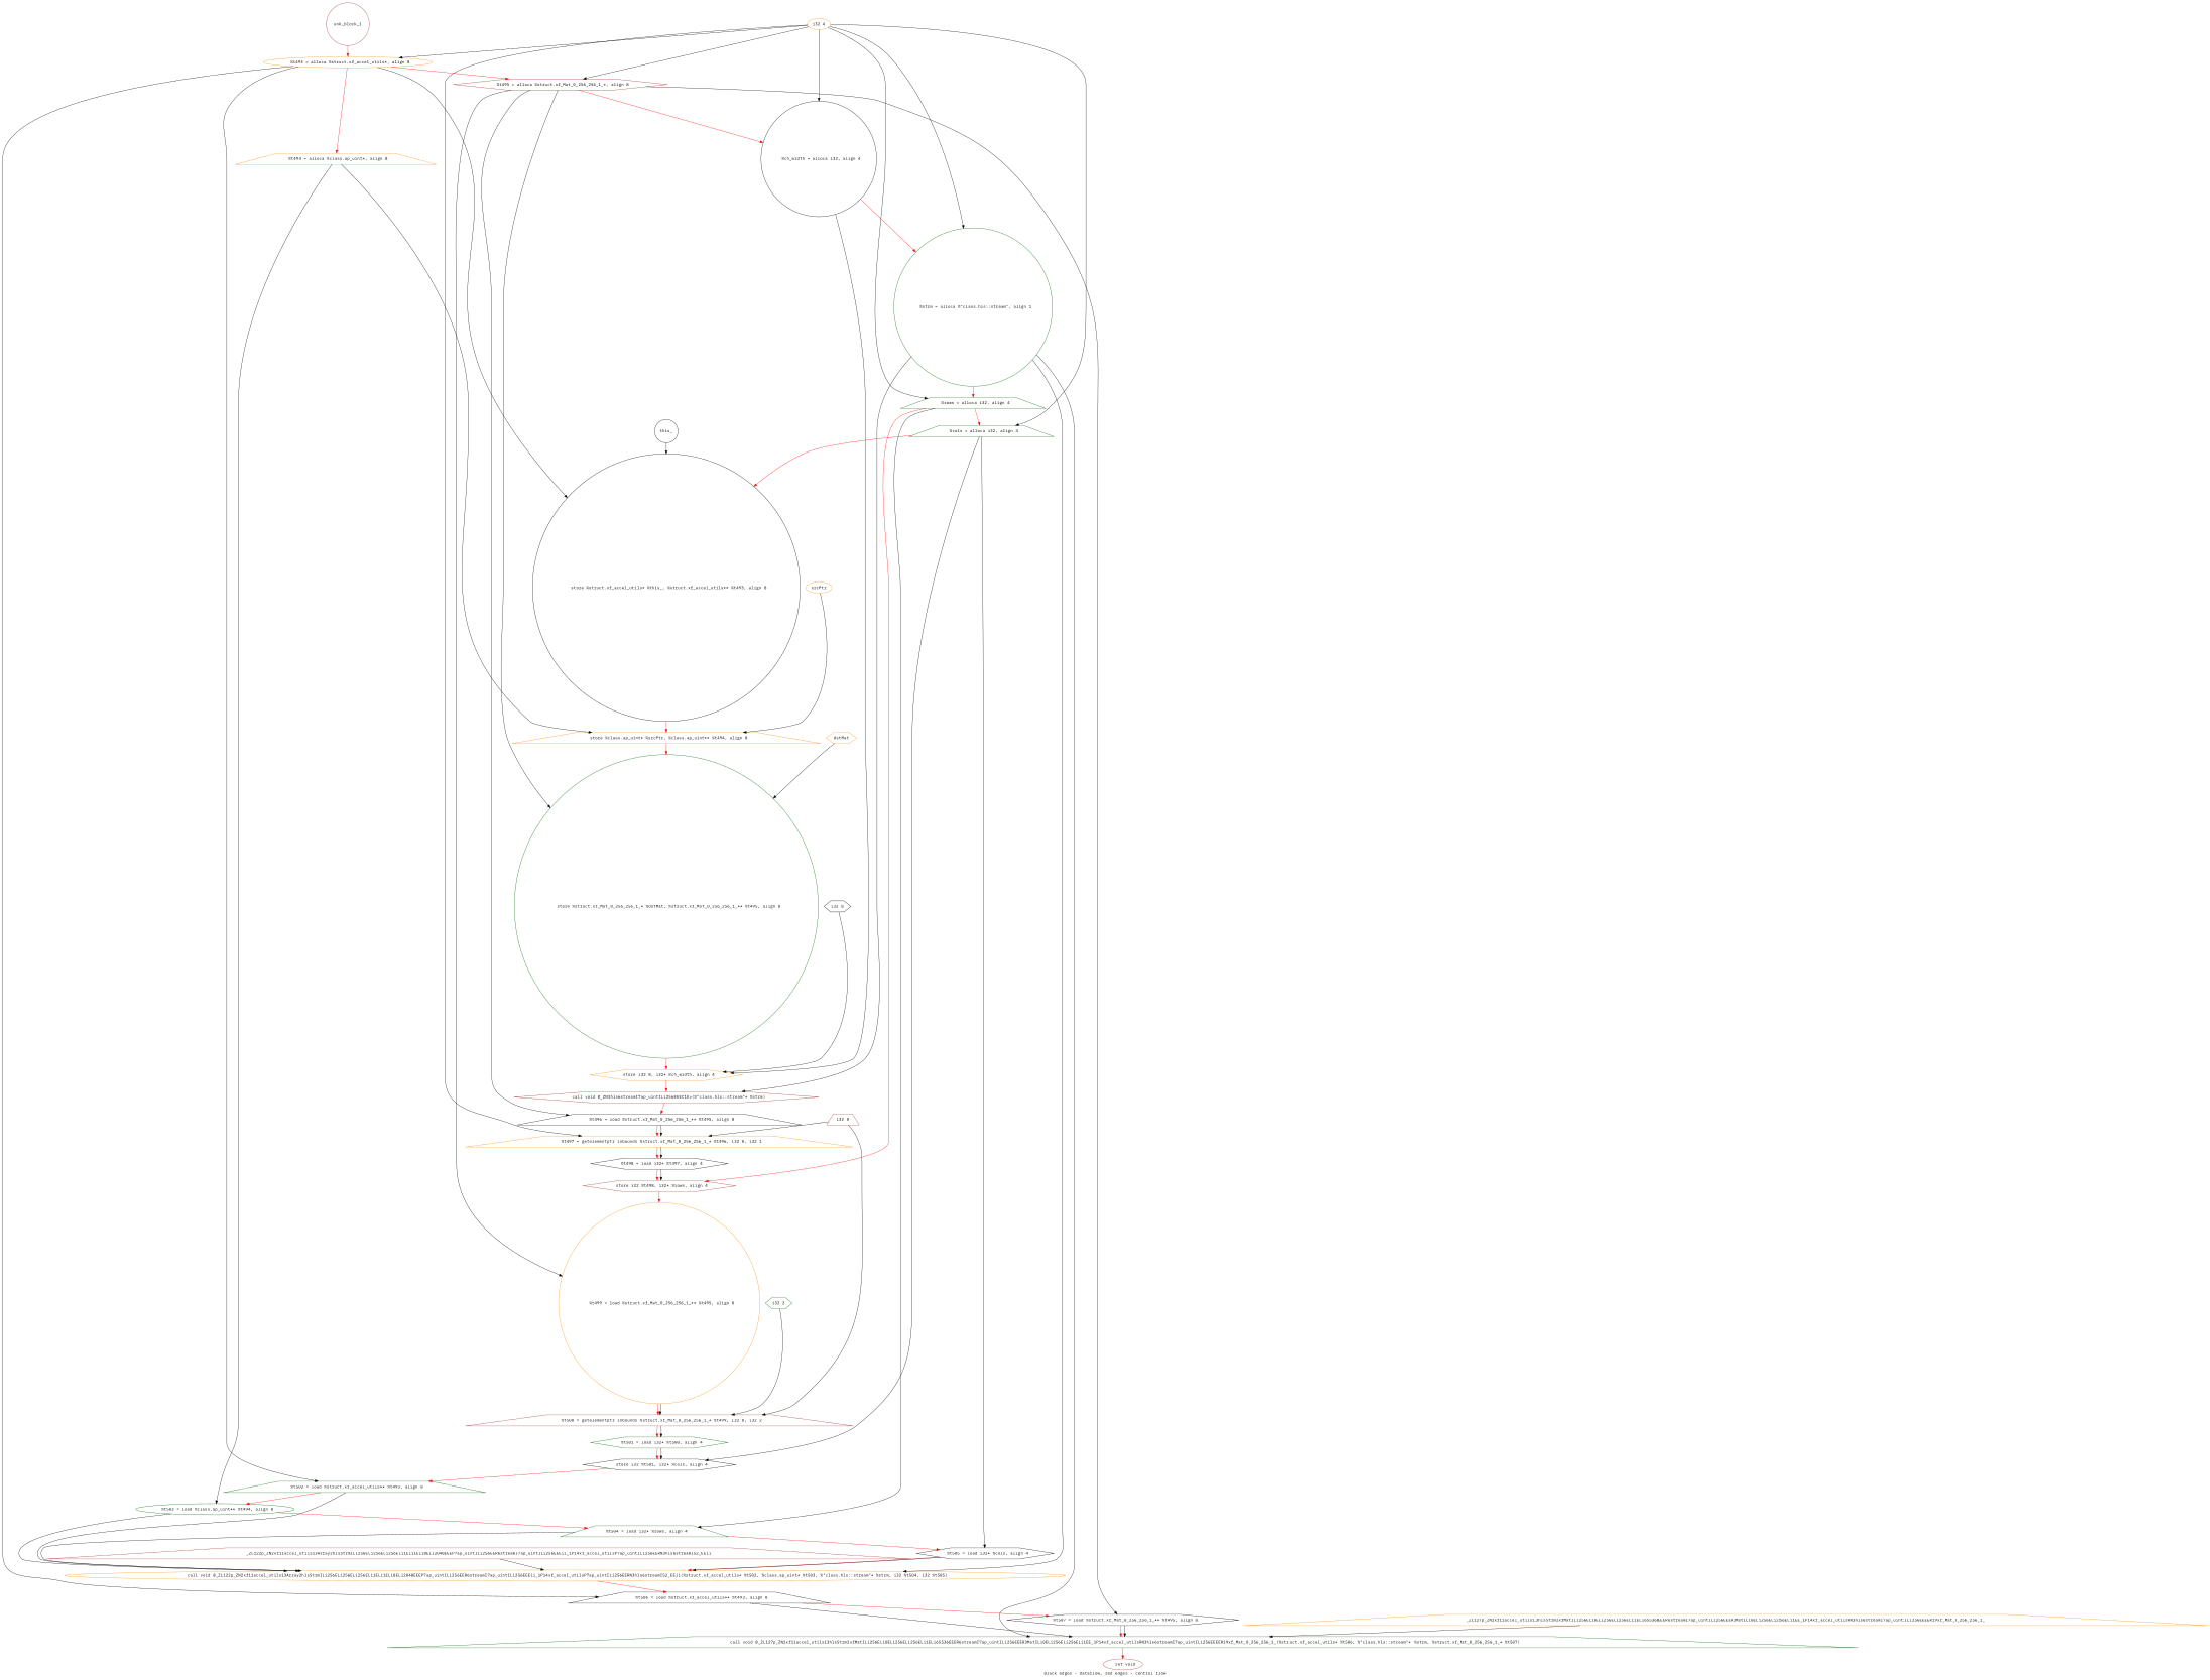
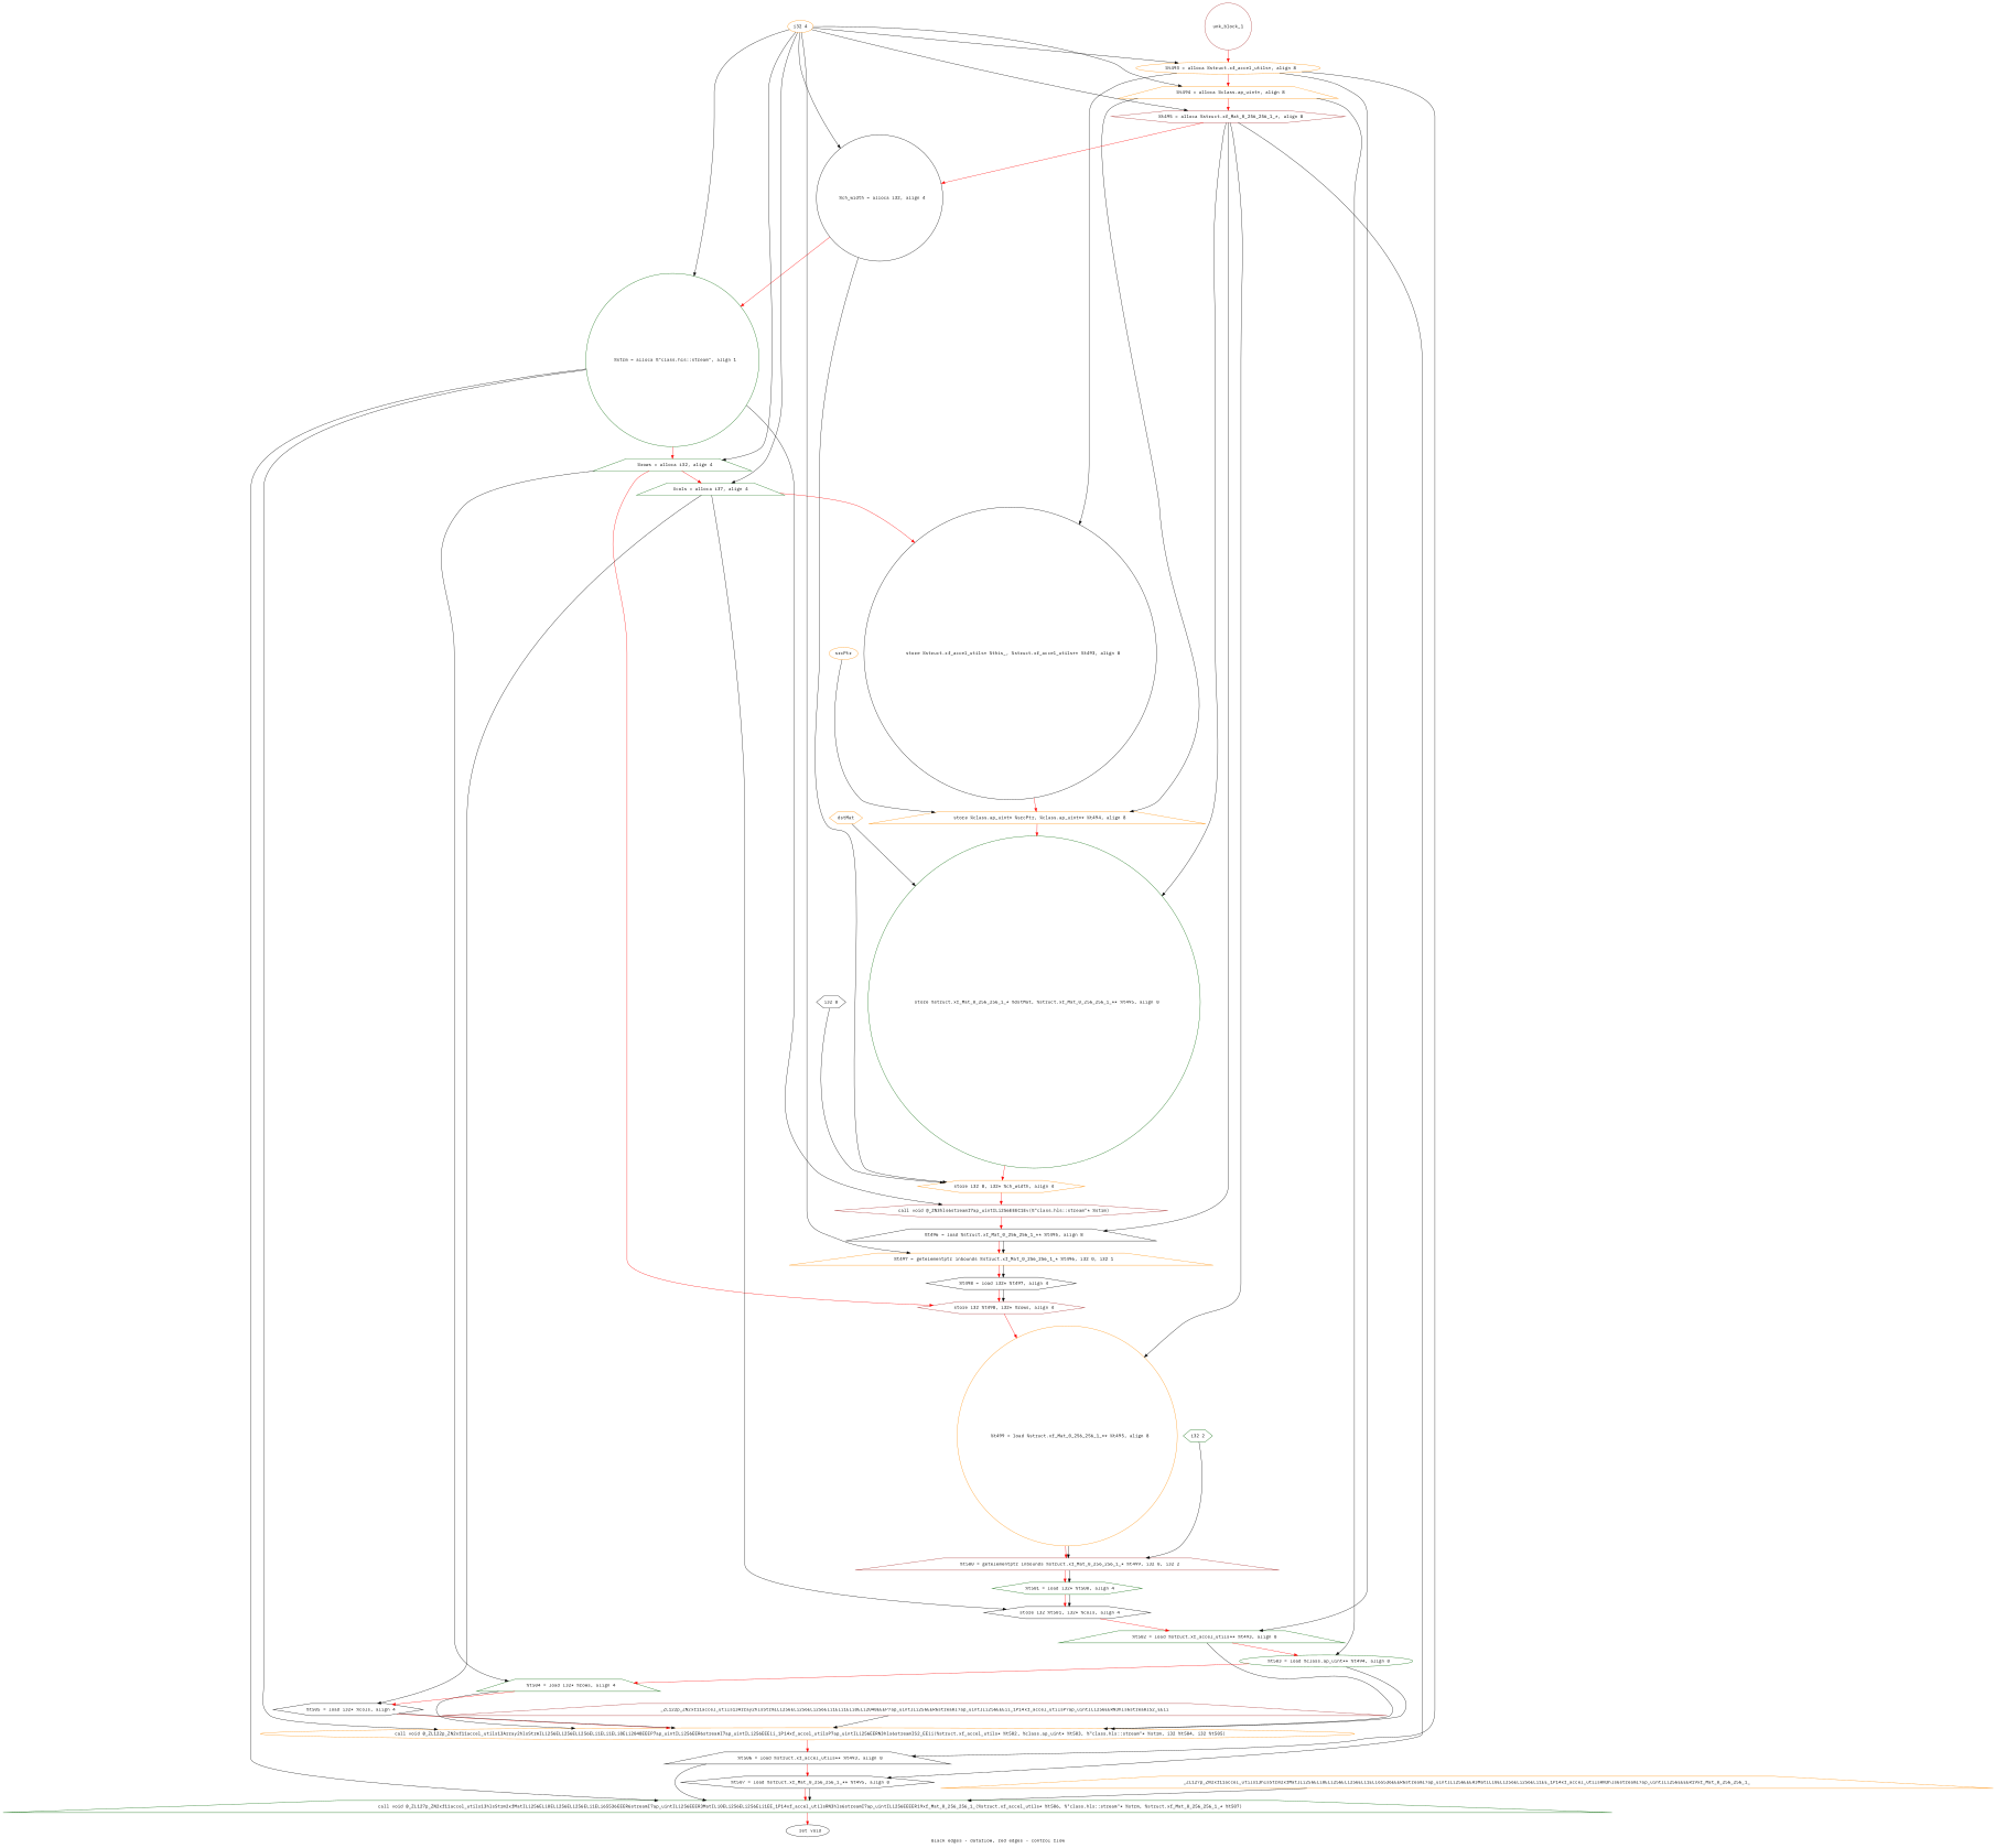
  digraph {
    compound=true
    fontname="IBM Plex Mono"
    label="Black edges - dataflow, red edges - control flow"
    node [color=darkorange fontname="IBM Plex Mono" shape=trapezium]
    edge [fontname="IBM Plex Mono"]
    n1 [label="  %t493 = alloca %struct.xf_accel_utils*, align 8" shape=ellipse]
    n2 [label="  %t494 = alloca %class.ap_uint*, align 8"]
    n3 [color=black label="  store %struct.xf_accel_utils* %this_, %struct.xf_accel_utils** %t493, align 8" shape=circle]
    n4 [color=darkgreen label="  %t502 = load %struct.xf_accel_utils** %t493, align 8"]
    n5 [color=black label="  %t506 = load %struct.xf_accel_utils** %t493, align 8"]
    n6 [color=brown label="  %t495 = alloca %struct.xf_Mat_0_256_256_1_*, align 8" shape=hexagon]
    n7 [label="  store %class.ap_uint* %srcPtr, %class.ap_uint** %t494, align 8"]
    n8 [color=darkgreen label="  %t503 = load %class.ap_uint** %t494, align 8" shape=ellipse]
    n9 [label="  call void @_ZL122p_ZN2xf11accel_utils13Array2hlsStrmILi256ELi256ELi256ELi1ELi1ELi8ELi2048EEEP7ap_uintILi256EER6streamI7ap_uintILi256EEEii_1P14xf_accel_utilsP7ap_uintILi256EERN3hls6streamIS2_EEii(%struct.xf_accel_utils* %t502, %class.ap_uint* %t503, %\"class.hls::stream\"* %strm, i32 %t504, i32 %t505)" shape=ellipse]
    n10 [color=black label="  %t507 = load %struct.xf_Mat_0_256_256_1_** %t495, align 8" shape=hexagon]
    n11 [color=darkgreen label="  call void @_ZL127p_ZN2xf11accel_utils13hlsStrm2xfMatILi256ELi0ELi256ELi256ELi1ELi65536EEER6streamI7ap_uintILi256EEER3MatILi0ELi256ELi256ELi1EE_1P14xf_accel_utilsRN3hls6streamI7ap_uintILi256EEEER19xf_Mat_0_256_256_1_(%struct.xf_accel_utils* %t506, %\"class.hls::stream\"* %strm, %struct.xf_Mat_0_256_256_1_* %t507)"]
    n12 [color=black label="  %ch_width = alloca i32, align 4" shape=circle]
    n13 [color=darkgreen label="  store %struct.xf_Mat_0_256_256_1_* %dstMat, %struct.xf_Mat_0_256_256_1_** %t495, align 8" shape=circle]
    n14 [color=black label="  %t496 = load %struct.xf_Mat_0_256_256_1_** %t495, align 8"]
    n15 [label="  %t499 = load %struct.xf_Mat_0_256_256_1_** %t495, align 8" shape=circle]
    n16 [color=darkgreen label="  %t504 = load i32* %rows, align 4"]
    n17 [color=darkgreen label="  %strm = alloca %\"class.hls::stream\", align 1" shape=circle]
    n18 [label="  store i32 8, i32* %ch_width, align 4" shape=hexagon]
    n19 [label="  %t497 = getelementptr inbounds %struct.xf_Mat_0_256_256_1_* %t496, i32 0, i32 1"]
    n20 [color=brown label="  %t500 = getelementptr inbounds %struct.xf_Mat_0_256_256_1_* %t499, i32 0, i32 2"]
    n21 [color=darkgreen label="  %rows = alloca i32, align 4"]
    n22 [color=brown label="  call void @_ZN3hls6streamI7ap_uintILi256EEEC1Ev(%\"class.hls::stream\"* %strm)" shape=hexagon]
-   n23 [color=darkgreen label="  %cols = alloca i32, align 4"]
+   n23 [color=darkgreen label="%cols = alloca i37, align 4"]
    n24 [color=brown label="  store i32 %t498, i32* %rows, align 4" shape=hexagon]
-   n25 [color=brown label="  ret void" shape=ellipse]
+   n25 [color=black label="  ret void" shape=ellipse]
    n26 [color=black label="  store i32 %t501, i32* %cols, align 4" shape=hexagon]
    n27 [color=black label="  %t505 = load i32* %cols, align 4" shape=hexagon]
    n28 [color=black label="  %t498 = load i32* %t497, align 4" shape=hexagon]
    n29 [color=darkgreen label="  %t501 = load i32* %t500, align 4" shape=hexagon]
    unk_block_1 [color=brown shape=circle]
    n31 [label="i32 4" shape=ellipse]
-   this_ [color=black shape=circle]
    srcPtr [shape=ellipse]
    dstMat [shape=hexagon]
    "i32 8" [color=black shape=hexagon]
-   "i32 0" [color=brown]
    "i32 2" [color=darkgreen shape=hexagon]
    _ZL122p_ZN2xf11accel_utils13Array2hlsStrmILi256ELi256ELi256ELi1ELi1ELi8ELi2048EEEP7ap_uintILi256EER6streamI7ap_uintILi256EEEii_1P14xf_accel_utilsP7ap_uintILi256EERN3hls6streamIS2_EEii [color=brown]
    _ZL127p_ZN2xf11accel_utils13hlsStrm2xfMatILi256ELi0ELi256ELi256ELi1ELi65536EEER6streamI7ap_uintILi256EEER3MatILi0ELi256ELi256ELi1EE_1P14xf_accel_utilsRN3hls6streamI7ap_uintILi256EEEER19xf_Mat_0_256_256_1_
    n1 -> n2 [color=red weight=2]
    n1 -> n3
    n1 -> n4
    n1 -> n5
-   n1 -> n6 [color=red weight=2]
+   n2 -> n6 [color=red weight=2]
    n2 -> n7
    n2 -> n8
    n3 -> n7 [color=red weight=2]
    n4 -> n8 [color=red weight=2]
    n4 -> n9
    n5 -> n10 [color=red weight=2]
    n5 -> n11
    n6 -> n10
    n6 -> n12 [color=red weight=2]
    n6 -> n13
    n6 -> n14
    n6 -> n15
    n7 -> n13 [color=red weight=2]
    n8 -> n9
    n8 -> n16 [color=red weight=2]
    n9 -> n5 [color=red weight=2]
    n10 -> n11 [color=red weight=2]
    n10 -> n11
    n11 -> n25 [color=red weight=2]
    n12 -> n17 [color=red weight=2]
    n12 -> n18
    n13 -> n18 [color=red weight=2]
    n14 -> n19 [color=red weight=2]
    n14 -> n19
    n15 -> n20 [color=red weight=2]
    n15 -> n20
    n16 -> n9
    n16 -> n27 [color=red weight=2]
    n17 -> n9
    n17 -> n11
    n17 -> n21 [color=red weight=2]
    n17 -> n22
    n18 -> n22 [color=red weight=2]
    n19 -> n28 [color=red weight=2]
    n19 -> n28
    n20 -> n29 [color=red weight=2]
    n20 -> n29
    n21 -> n16
    n21 -> n23 [color=red weight=2]
    n21 -> n24 [color=red]
    n22 -> n14 [color=red weight=2]
    n23 -> n3 [color=red weight=2]
    n23 -> n26
    n23 -> n27
    n24 -> n15 [color=red weight=2]
    n26 -> n4 [color=red weight=2]
    n27 -> n9 [color=red weight=2]
    n27 -> n9
    n28 -> n24 [color=red weight=2]
    n28 -> n24
    n29 -> n26 [color=red weight=2]
    n29 -> n26
    unk_block_1 -> n1 [color=red]
    n31 -> n1
+   n31 -> n2
    n31 -> n6
    n31 -> n12
    n31 -> n17
    n31 -> n19
    n31 -> n21
    n31 -> n23
-   this_ -> n3
    srcPtr -> n7
    dstMat -> n13
    "i32 8" -> n18
-   "i32 0" -> n19
-   "i32 0" -> n20
    "i32 2" -> n20
    _ZL122p_ZN2xf11accel_utils13Array2hlsStrmILi256ELi256ELi256ELi1ELi1ELi8ELi2048EEEP7ap_uintILi256EER6streamI7ap_uintILi256EEEii_1P14xf_accel_utilsP7ap_uintILi256EERN3hls6streamIS2_EEii -> n9
    _ZL127p_ZN2xf11accel_utils13hlsStrm2xfMatILi256ELi0ELi256ELi256ELi1ELi65536EEER6streamI7ap_uintILi256EEER3MatILi0ELi256ELi256ELi1EE_1P14xf_accel_utilsRN3hls6streamI7ap_uintILi256EEEER19xf_Mat_0_256_256_1_ -> n11
  }
